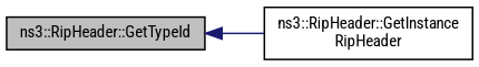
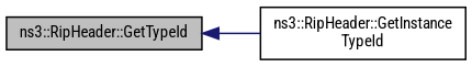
  digraph {
    rankdir=LR
    fontname="Roboto Condensed"
    node [color=black fontname="Roboto Condensed" fontsize=10 shape=record style=filled]
    n1 [fillcolor=grey75 fontcolor=black height=0.2 label="ns3::RipHeader::GetTypeId" width=0.4]
-   n2 [fillcolor=white height=0.2 label="ns3::RipHeader::GetInstance\lRipHeader" width=0.4]
+   n2 [fillcolor=white height=0.2 label="ns3::RipHeader::GetInstance\lTypeId" width=0.4]
    n1 -> n2 [color=midnightblue dir=back fontname="Roboto Condensed" fontsize=10 labelfontname=Helvetica labelfontsize=10 style=solid]
  }
